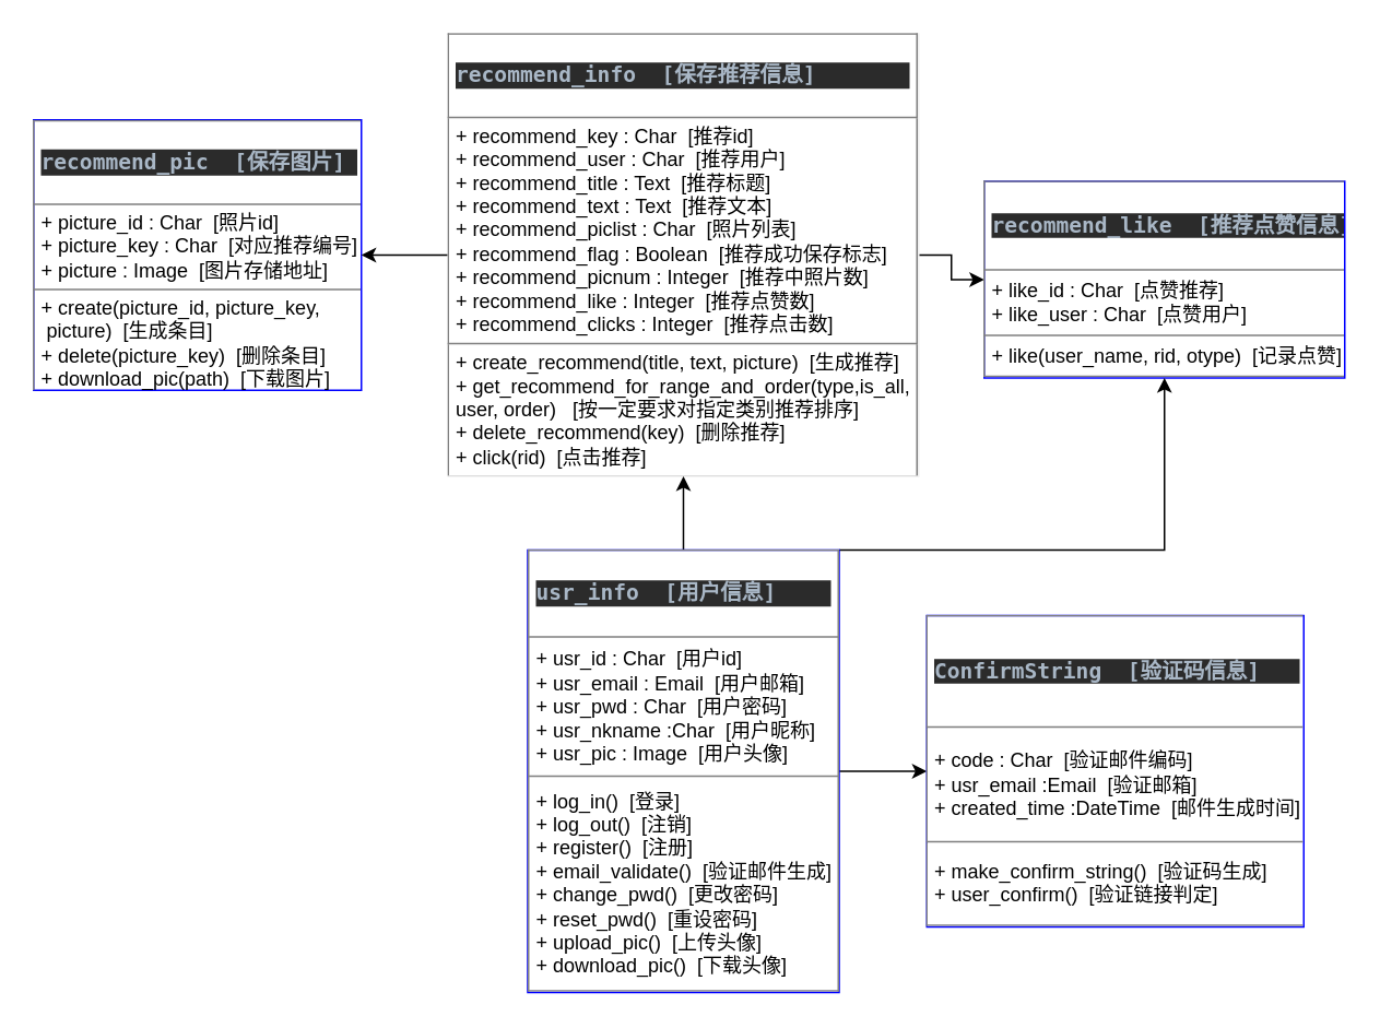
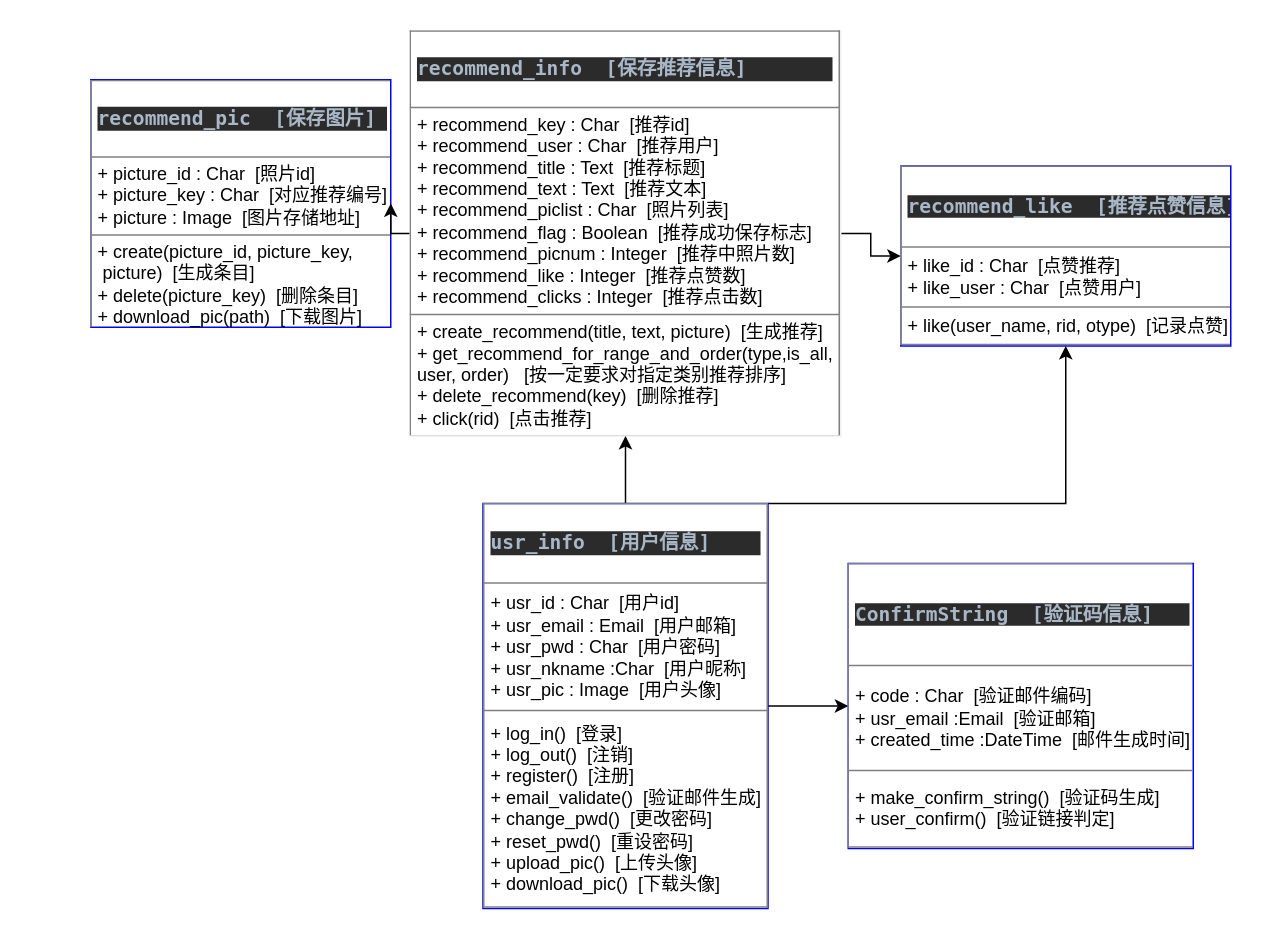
  <mxCell id="0" />
  <mxCell id="1" parent="0" />
- <mxCell id="2" value="&lt;table border=&quot;1&quot; width=&quot;100%&quot; cellpadding=&quot;4&quot; style=&quot;width: 100% ; height: 100% ; border-collapse: collapse&quot;&gt;&lt;tbody&gt;&lt;tr&gt;&lt;th&gt;&lt;pre style=&quot;background-color: #2b2b2b ; color: #a9b7c6 ; font-family: &amp;#34;jetbrains mono&amp;#34; , monospace ; font-size: 9.8pt&quot;&gt;recommend_pic  [保存图片]&lt;/pre&gt;&lt;/th&gt;&lt;/tr&gt;&lt;tr&gt;&lt;td&gt;+ picture_id : Char&amp;nbsp; [照片id]&lt;br&gt;+ picture_key : Char&amp;nbsp; [对应推荐编号]&lt;br&gt;+ picture : Image&amp;nbsp; [图片存储地址]&lt;/td&gt;&lt;/tr&gt;&lt;tr&gt;&lt;td&gt;+ create(picture_id, picture_key,&lt;br&gt;&amp;nbsp;picture)&amp;nbsp; [生成条目]&lt;br&gt;+ delete(picture_key)&amp;nbsp; [删除条目]&lt;br&gt;+ download_pic(path)&amp;nbsp; [下载图片]&lt;/td&gt;&lt;/tr&gt;&lt;/tbody&gt;&lt;/table&gt;" style="text;html=1;overflow=fill;strokeColor=#0000FF;align=left;" vertex="1" parent="1"><mxGeometry x="20" y="72.5" width="200" height="165" as="geometry" /></mxCell>
+ <mxCell id="2" value="&lt;table border=&quot;1&quot; width=&quot;100%&quot; cellpadding=&quot;4&quot; style=&quot;width: 100% ; height: 100% ; border-collapse: collapse&quot;&gt;&lt;tbody&gt;&lt;tr&gt;&lt;th&gt;&lt;pre style=&quot;background-color: #2b2b2b ; color: #a9b7c6 ; font-family: &amp;#34;jetbrains mono&amp;#34; , monospace ; font-size: 9.8pt&quot;&gt;recommend_pic  [保存图片]&lt;/pre&gt;&lt;/th&gt;&lt;/tr&gt;&lt;tr&gt;&lt;td&gt;+ picture_id : Char&amp;nbsp; [照片id]&lt;br&gt;+ picture_key : Char&amp;nbsp; [对应推荐编号]&lt;br&gt;+ picture : Image&amp;nbsp; [图片存储地址]&lt;/td&gt;&lt;/tr&gt;&lt;tr&gt;&lt;td&gt;+ create(picture_id, picture_key,&lt;br&gt;&amp;nbsp;picture)&amp;nbsp; [生成条目]&lt;br&gt;+ delete(picture_key)&amp;nbsp; [删除条目]&lt;br&gt;+ download_pic(path)&amp;nbsp; [下载图片]&lt;/td&gt;&lt;/tr&gt;&lt;/tbody&gt;&lt;/table&gt;" style="text;html=1;overflow=fill;strokeColor=#0000FF;align=left;" vertex="1" parent="1"><mxGeometry x="60" y="52.5" width="200" height="165" as="geometry" /></mxCell>
  <mxCell id="3" style="edgeStyle=orthogonalEdgeStyle;rounded=0;orthogonalLoop=1;jettySize=auto;html=1;exitX=0;exitY=0.5;exitDx=0;exitDy=0;entryX=1;entryY=0.5;entryDx=0;entryDy=0;" edge="1" parent="1" source="5" target="2"><mxGeometry relative="1" as="geometry" /></mxCell>
  <mxCell id="4" style="edgeStyle=orthogonalEdgeStyle;rounded=0;orthogonalLoop=1;jettySize=auto;html=1;exitX=1;exitY=0.5;exitDx=0;exitDy=0;entryX=0;entryY=0.5;entryDx=0;entryDy=0;" edge="1" parent="1" source="5" target="6"><mxGeometry relative="1" as="geometry" /></mxCell>
  <mxCell id="5" value="&lt;table border=&quot;1&quot; width=&quot;100%&quot; cellpadding=&quot;4&quot; style=&quot;width: 100% ; height: 100% ; border-collapse: collapse&quot;&gt;&lt;tbody&gt;&lt;tr&gt;&lt;th&gt;&lt;pre style=&quot;background-color: #2b2b2b ; color: #a9b7c6 ; font-family: &amp;#34;jetbrains mono&amp;#34; , monospace ; font-size: 9.8pt&quot;&gt;&lt;pre style=&quot;font-family: &amp;#34;jetbrains mono&amp;#34; , monospace ; font-size: 9.8pt&quot;&gt;recommend_info  [保存推荐信息]&lt;/pre&gt;&lt;/pre&gt;&lt;/th&gt;&lt;/tr&gt;&lt;tr&gt;&lt;td&gt;+ recommend_key : Char&amp;nbsp; [推荐id]&lt;br&gt;+ recommend_user : Char&amp;nbsp; [推荐用户]&lt;br&gt;+ recommend_title : Text&amp;nbsp; [推荐标题]&lt;br&gt;+ recommend_text : Text&amp;nbsp; [推荐文本]&lt;br&gt;+ recommend_piclist : Char&amp;nbsp; [照片列表]&lt;br&gt;+ recommend_flag : Boolean&amp;nbsp; [推荐成功保存标志]&lt;br&gt;+ recommend_picnum : Integer&amp;nbsp; [推荐中照片数]&lt;br&gt;+ recommend_like : Integer&amp;nbsp; [推荐点赞数]&lt;br&gt;+ recommend_clicks : Integer&amp;nbsp; [推荐点击数]&lt;/td&gt;&lt;/tr&gt;&lt;tr&gt;&lt;td&gt;+ create_recommend(title, text, picture)&amp;nbsp; [生成推荐]&lt;br&gt;+ get_recommend_for_range_and_order(type,is_all, &lt;br&gt;user, order)&amp;nbsp; &amp;nbsp;[按一定要求对指定类别推荐排序]&lt;br&gt;+ delete_recommend(key)&amp;nbsp; [删除推荐]&lt;br&gt;+ click(rid)&amp;nbsp; [点击推荐]&lt;/td&gt;&lt;/tr&gt;&lt;/tbody&gt;&lt;/table&gt;" style="text;html=1;overflow=fill;align=left;strokeColor=#f0f0f0;" vertex="1" parent="1"><mxGeometry x="273" width="287" height="270" as="geometry" y="20" /></mxCell>
  <mxCell id="6" value="&lt;table border=&quot;1&quot; width=&quot;100%&quot; cellpadding=&quot;4&quot; style=&quot;width: 100% ; height: 100% ; border-collapse: collapse&quot;&gt;&lt;tbody&gt;&lt;tr&gt;&lt;th&gt;&lt;pre style=&quot;background-color: #2b2b2b ; color: #a9b7c6 ; font-family: &amp;#34;jetbrains mono&amp;#34; , monospace ; font-size: 9.8pt&quot;&gt;recommend_like  [推荐点赞信息]&lt;/pre&gt;&lt;/th&gt;&lt;/tr&gt;&lt;tr&gt;&lt;td&gt;+ like_id : Char&amp;nbsp; [点赞推荐]&lt;br&gt;+ like_user : Char&amp;nbsp; [点赞用户]&lt;/td&gt;&lt;/tr&gt;&lt;tr&gt;&lt;td&gt;+ like(user_name, rid, otype)&amp;nbsp; [记录点赞]&lt;/td&gt;&lt;/tr&gt;&lt;/tbody&gt;&lt;/table&gt;" style="text;html=1;overflow=fill;strokeColor=#0000FF;align=left;" vertex="1" parent="1"><mxGeometry x="600" y="110" width="220" height="120" as="geometry" /></mxCell>
  <mxCell id="7" style="edgeStyle=orthogonalEdgeStyle;rounded=0;orthogonalLoop=1;jettySize=auto;html=1;exitX=1;exitY=0.5;exitDx=0;exitDy=0;entryX=0;entryY=0.5;entryDx=0;entryDy=0;" edge="1" parent="1" source="10" target="11"><mxGeometry relative="1" as="geometry" /></mxCell>
  <mxCell id="8" style="edgeStyle=orthogonalEdgeStyle;rounded=0;orthogonalLoop=1;jettySize=auto;html=1;exitX=0.5;exitY=0;exitDx=0;exitDy=0;entryX=0.5;entryY=1;entryDx=0;entryDy=0;" edge="1" parent="1" source="10" target="5"><mxGeometry relative="1" as="geometry" /></mxCell>
  <mxCell id="9" style="edgeStyle=orthogonalEdgeStyle;rounded=0;orthogonalLoop=1;jettySize=auto;html=1;exitX=1;exitY=0;exitDx=0;exitDy=0;entryX=0.5;entryY=1;entryDx=0;entryDy=0;" edge="1" parent="1" source="10" target="6"><mxGeometry relative="1" as="geometry"><Array as="points"><mxPoint x="710" y="335" /></Array></mxGeometry></mxCell>
  <mxCell id="10" value="&lt;table border=&quot;1&quot; width=&quot;100%&quot; cellpadding=&quot;4&quot; style=&quot;width: 100% ; height: 100% ; border-collapse: collapse&quot;&gt;&lt;tbody&gt;&lt;tr&gt;&lt;th&gt;&lt;pre style=&quot;background-color: #2b2b2b ; color: #a9b7c6 ; font-family: &amp;#34;jetbrains mono&amp;#34; , monospace ; font-size: 9.8pt&quot;&gt;&lt;pre style=&quot;font-family: &amp;#34;jetbrains mono&amp;#34; , monospace ; font-size: 9.8pt&quot;&gt;usr_info  [用户信息]&lt;/pre&gt;&lt;/pre&gt;&lt;/th&gt;&lt;/tr&gt;&lt;tr&gt;&lt;td&gt;+ usr_id : Char&amp;nbsp; [用户id]&lt;br&gt;+ usr_email : Email&amp;nbsp; [用户邮箱]&lt;br&gt;+ usr_pwd : Char&amp;nbsp; [用户密码]&lt;br&gt;+ usr_nkname :Char&amp;nbsp; [用户昵称]&lt;br&gt;+ usr_pic : Image&amp;nbsp; [用户头像]&lt;br&gt;&lt;/td&gt;&lt;/tr&gt;&lt;tr&gt;&lt;td&gt;+ log_in()&amp;nbsp; [登录]&lt;br&gt;+ log_out()&amp;nbsp; [注销]&lt;br&gt;+ register()&amp;nbsp; [注册]&lt;br&gt;+ email_validate()&amp;nbsp; [验证邮件生成]&lt;br&gt;+ change_pwd()&amp;nbsp; [更改密码]&lt;br&gt;+ reset_pwd()&amp;nbsp; [重设密码]&lt;br&gt;+ upload_pic()&amp;nbsp; [上传头像]&lt;br&gt;+ download_pic()&amp;nbsp; [下载头像]&lt;/td&gt;&lt;/tr&gt;&lt;/tbody&gt;&lt;/table&gt;" style="text;html=1;overflow=fill;strokeColor=#0000FF;align=left;" vertex="1" parent="1"><mxGeometry x="321.5" y="335" width="190" height="270" as="geometry" /></mxCell>
  <mxCell id="11" value="&lt;table border=&quot;1&quot; width=&quot;100%&quot; cellpadding=&quot;4&quot; style=&quot;width: 100% ; height: 100% ; border-collapse: collapse&quot;&gt;&lt;tbody&gt;&lt;tr&gt;&lt;th&gt;&lt;pre style=&quot;background-color: #2b2b2b ; color: #a9b7c6 ; font-family: &amp;#34;jetbrains mono&amp;#34; , monospace ; font-size: 9.8pt&quot;&gt;&lt;pre style=&quot;font-family: &amp;#34;jetbrains mono&amp;#34; , monospace ; font-size: 9.8pt&quot;&gt;ConfirmString  [验证码信息]&lt;/pre&gt;&lt;/pre&gt;&lt;/th&gt;&lt;/tr&gt;&lt;tr&gt;&lt;td&gt;+ code : Char&amp;nbsp; [验证邮件编码]&lt;br&gt;+ usr_email :Email&amp;nbsp; [验证邮箱]&lt;br&gt;+ created_time :DateTime&amp;nbsp; [邮件生成时间]&lt;/td&gt;&lt;/tr&gt;&lt;tr&gt;&lt;td&gt;+ make_confirm_string()&amp;nbsp; [验证码生成]&lt;br&gt;+ user_confirm()&amp;nbsp; [验证链接判定]&lt;/td&gt;&lt;/tr&gt;&lt;/tbody&gt;&lt;/table&gt;" style="text;html=1;overflow=fill;strokeColor=#0000FF;align=left;" vertex="1" parent="1"><mxGeometry x="565" y="375" width="230" height="190" as="geometry" /></mxCell>
